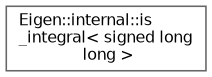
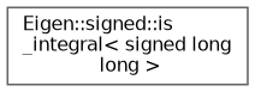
  digraph {
    rankdir=TB
-   n1 [color=grey40 fillcolor=white fontname=Helvetica fontsize=10 height=0.2 label="Eigen::internal::is\l_integral\< signed long\l long \>" shape=box style=filled width=0.4]
+   n1 [color=grey40 fillcolor=white fontname=Helvetica fontsize=10 height=0.2 label="Eigen::signed::is\l_integral\< signed long\l long \>" shape=box style=filled width=0.4]
  }
